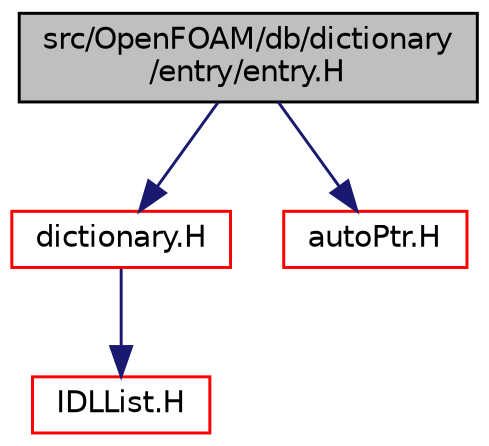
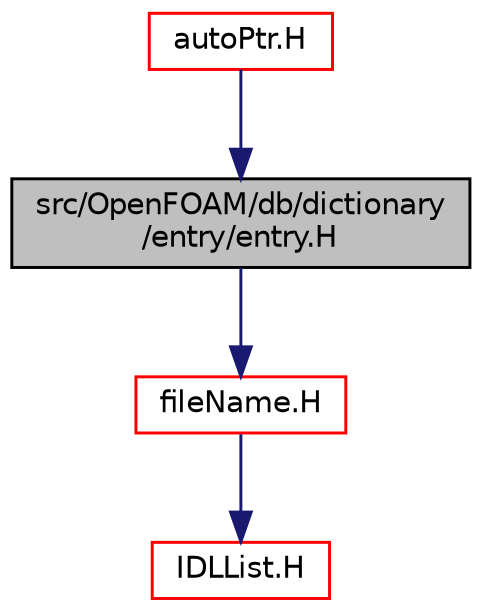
  digraph {
    node [color=red fontname=Helvetica fontsize=10 shape=record]
    edge [color=midnightblue fontname=Helvetica fontsize=10 labelfontname=Helvetica labelfontsize=10 style=solid]
    n1 [color=black fillcolor=grey75 fontcolor=black height=0.2 label="src/OpenFOAM/db/dictionary\l/entry/entry.H" style=filled width=0.4]
-   n2 [height=0.2 label="dictionary.H" width=0.4]
+   n2 [height=0.2 label="fileName.H" width=0.4]
    n3 [height=0.2 label="autoPtr.H" width=0.4]
    n4 [height=0.2 label="IDLList.H" width=0.4]
    n1 -> n2
-   n1 -> n3
+   n3 -> n1
    n2 -> n4
  }
